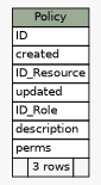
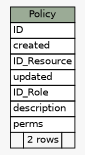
  digraph {
    bgcolor="#f7f7f7"
    fontname=Helvetica
    fontsize=11
    nodesep=0.18
    rankdir=RL
    ranksep=0.46
-   n1 [fontname=Helvetica fontsize=11 label=<     <TABLE BORDER="0" CELLBORDER="1" CELLSPACING="0" BGCOLOR="#ffffff">       <TR><TD COLSPAN="3" BGCOLOR="#9bab96" ALIGN="CENTER">Policy</TD></TR>       <TR><TD PORT="ID" COLSPAN="3" ALIGN="LEFT">ID</TD></TR>       <TR><TD PORT="created" COLSPAN="3" ALIGN="LEFT">created</TD></TR>       <TR><TD PORT="ID_Resource" COLSPAN="3" ALIGN="LEFT">ID_Resource</TD></TR>       <TR><TD PORT="updated" COLSPAN="3" ALIGN="LEFT">updated</TD></TR>       <TR><TD PORT="ID_Role" COLSPAN="3" ALIGN="LEFT">ID_Role</TD></TR>       <TR><TD PORT="description" COLSPAN="3" ALIGN="LEFT">description</TD></TR>       <TR><TD PORT="perms" COLSPAN="3" ALIGN="LEFT">perms</TD></TR>       <TR><TD ALIGN="LEFT" BGCOLOR="#f7f7f7">  </TD><TD ALIGN="RIGHT" BGCOLOR="#f7f7f7">3 rows</TD><TD ALIGN="RIGHT" BGCOLOR="#f7f7f7">  </TD></TR>     </TABLE>> shape=plaintext]
+   n1 [fontname=Helvetica fontsize=11 label=<     <TABLE BORDER="0" CELLBORDER="1" CELLSPACING="0" BGCOLOR="#ffffff">       <TR><TD COLSPAN="3" BGCOLOR="#9bab96" ALIGN="CENTER">Policy</TD></TR>       <TR><TD PORT="ID" COLSPAN="3" ALIGN="LEFT">ID</TD></TR>       <TR><TD PORT="created" COLSPAN="3" ALIGN="LEFT">created</TD></TR>       <TR><TD PORT="ID_Resource" COLSPAN="3" ALIGN="LEFT">ID_Resource</TD></TR>       <TR><TD PORT="updated" COLSPAN="3" ALIGN="LEFT">updated</TD></TR>       <TR><TD PORT="ID_Role" COLSPAN="3" ALIGN="LEFT">ID_Role</TD></TR>       <TR><TD PORT="description" COLSPAN="3" ALIGN="LEFT">description</TD></TR>       <TR><TD PORT="perms" COLSPAN="3" ALIGN="LEFT">perms</TD></TR>       <TR><TD ALIGN="LEFT" BGCOLOR="#f7f7f7">  </TD><TD ALIGN="RIGHT" BGCOLOR="#f7f7f7">2 rows</TD><TD ALIGN="RIGHT" BGCOLOR="#f7f7f7">  </TD></TR>     </TABLE>> shape=plaintext]
  }
